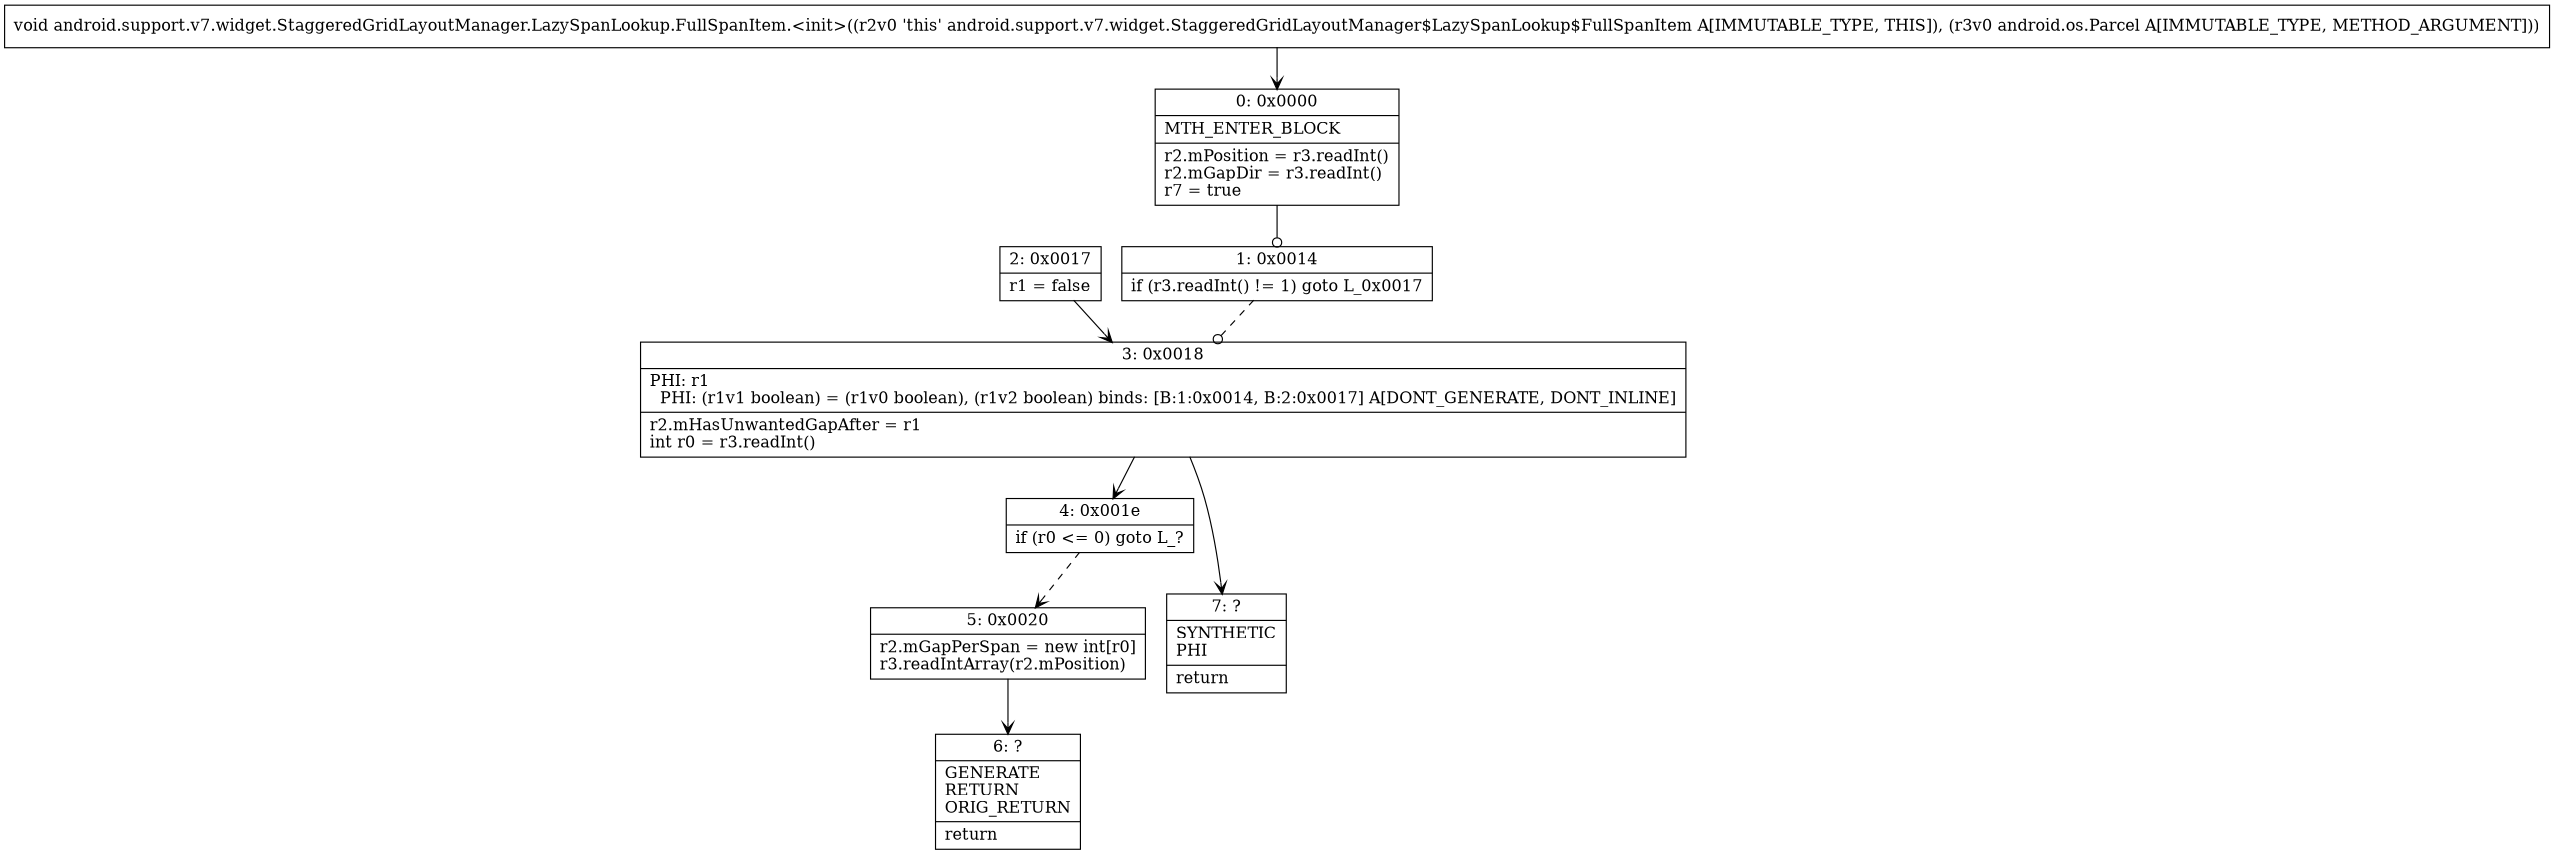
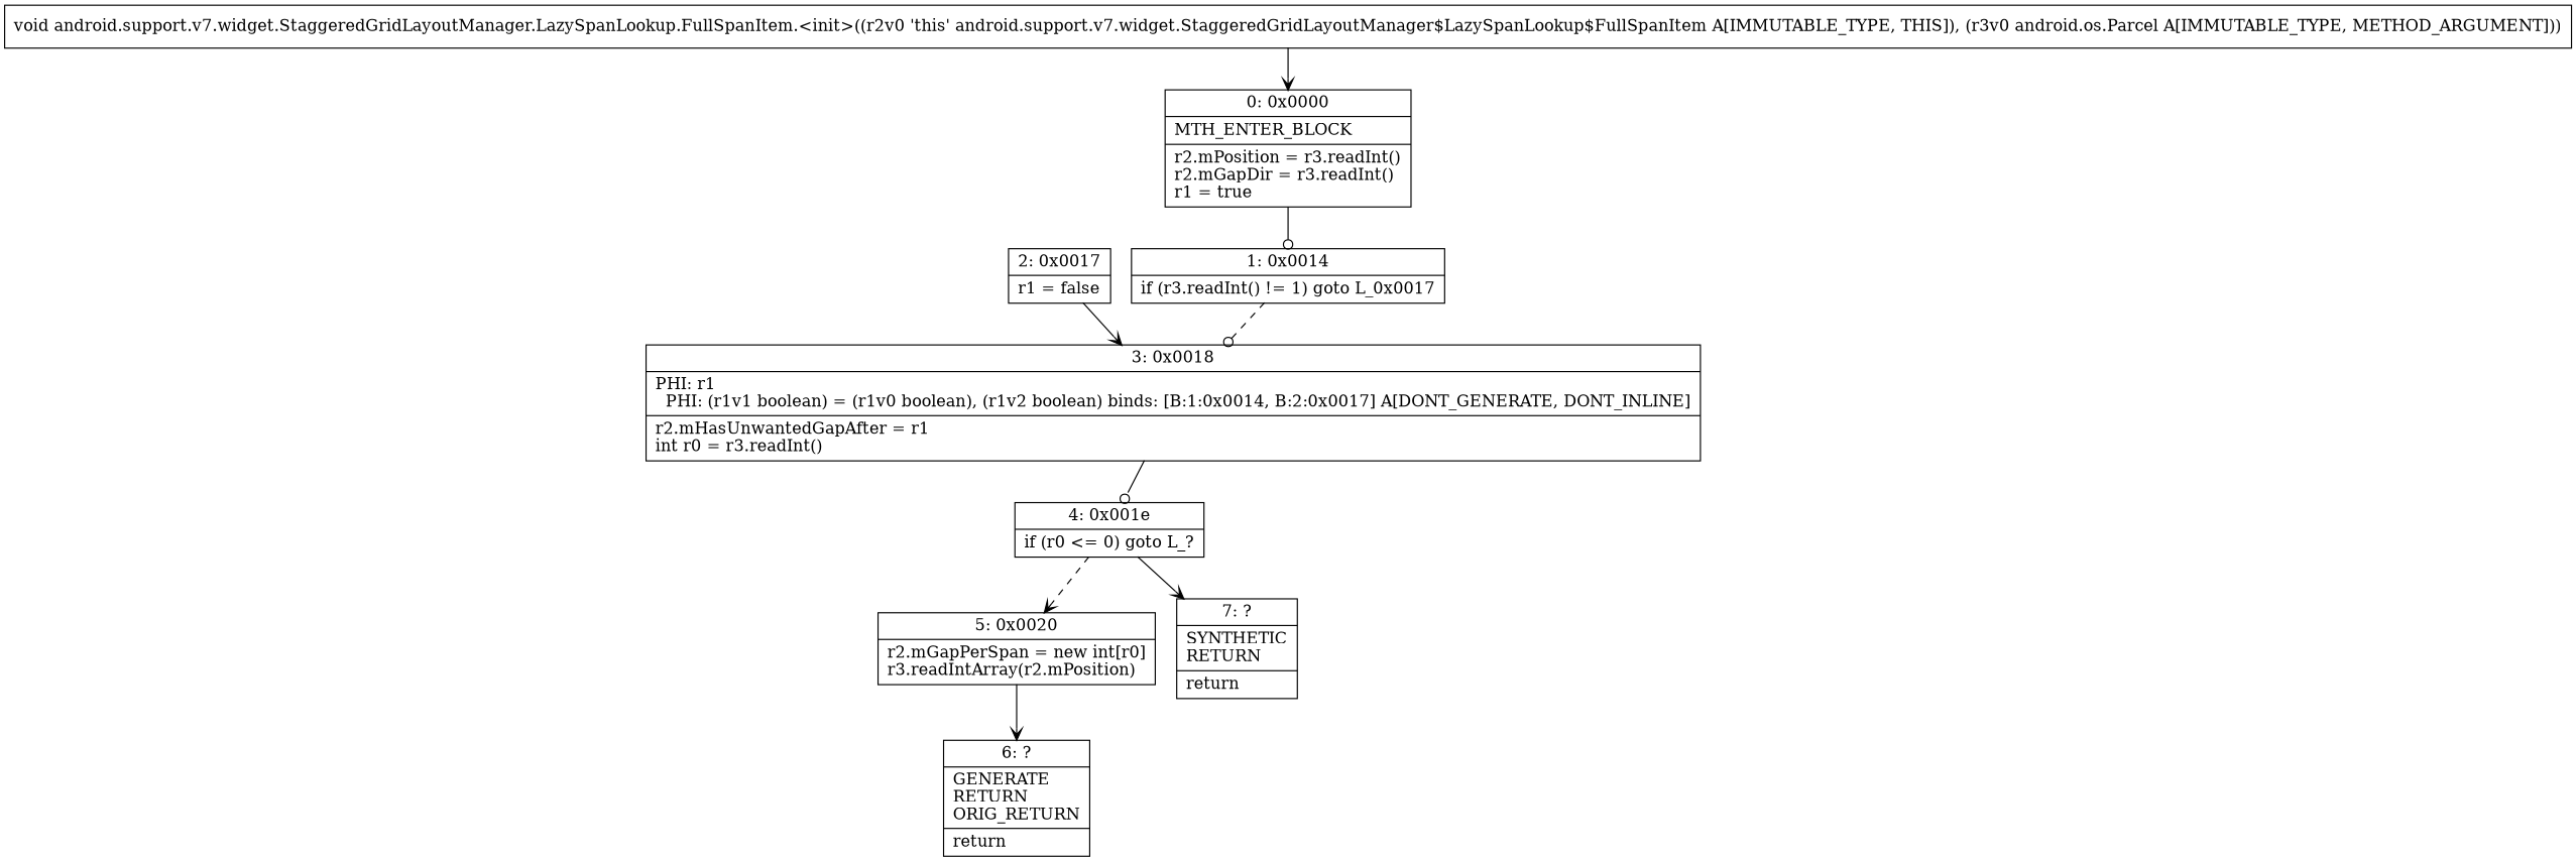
  digraph {
    node [shape=record]
    edge [arrowhead=vee]
-   n1 [label="{0\:\ 0x0000|MTH_ENTER_BLOCK\l|r2.mPosition = r3.readInt()\lr2.mGapDir = r3.readInt()\lr7 = true\l}"]
+   n1 [label="{0\:\ 0x0000|MTH_ENTER_BLOCK\l|r2.mPosition = r3.readInt()\lr2.mGapDir = r3.readInt()\lr1 = true\l}"]
    n2 [label="{1\:\ 0x0014|if (r3.readInt() != 1) goto L_0x0017\l}"]
    n3 [label="{3\:\ 0x0018|PHI: r1 \l  PHI: (r1v1 boolean) = (r1v0 boolean), (r1v2 boolean) binds: [B:1:0x0014, B:2:0x0017] A[DONT_GENERATE, DONT_INLINE]\l|r2.mHasUnwantedGapAfter = r1\lint r0 = r3.readInt()\l}"]
    n4 [label="{2\:\ 0x0017|r1 = false\l}"]
    n5 [label="{4\:\ 0x001e|if (r0 \<= 0) goto L_?\l}"]
    n6 [label="{5\:\ 0x0020|r2.mGapPerSpan = new int[r0]\lr3.readIntArray(r2.mPosition)\l}"]
-   n7 [label="{7\:\ ?|SYNTHETIC\lPHI\l|return\l}"]
+   n7 [label="{7\:\ ?|SYNTHETIC\lRETURN\l|return\l}"]
    n8 [label="{6\:\ ?|GENERATE\lRETURN\lORIG_RETURN\l|return\l}"]
    n9 [label="{void android.support.v7.widget.StaggeredGridLayoutManager.LazySpanLookup.FullSpanItem.\<init\>((r2v0 'this' android.support.v7.widget.StaggeredGridLayoutManager$LazySpanLookup$FullSpanItem A[IMMUTABLE_TYPE, THIS]), (r3v0 android.os.Parcel A[IMMUTABLE_TYPE, METHOD_ARGUMENT])) }"]
    n1 -> n2 [arrowhead=odot]
    n2 -> n3 [arrowhead=odot style=dashed]
-   n3 -> n5
+   n3 -> n5 [arrowhead=odot]
    n4 -> n3
    n5 -> n6 [style=dashed]
-   n3 -> n7
+   n5 -> n7
    n6 -> n8
    n9 -> n1
  }
